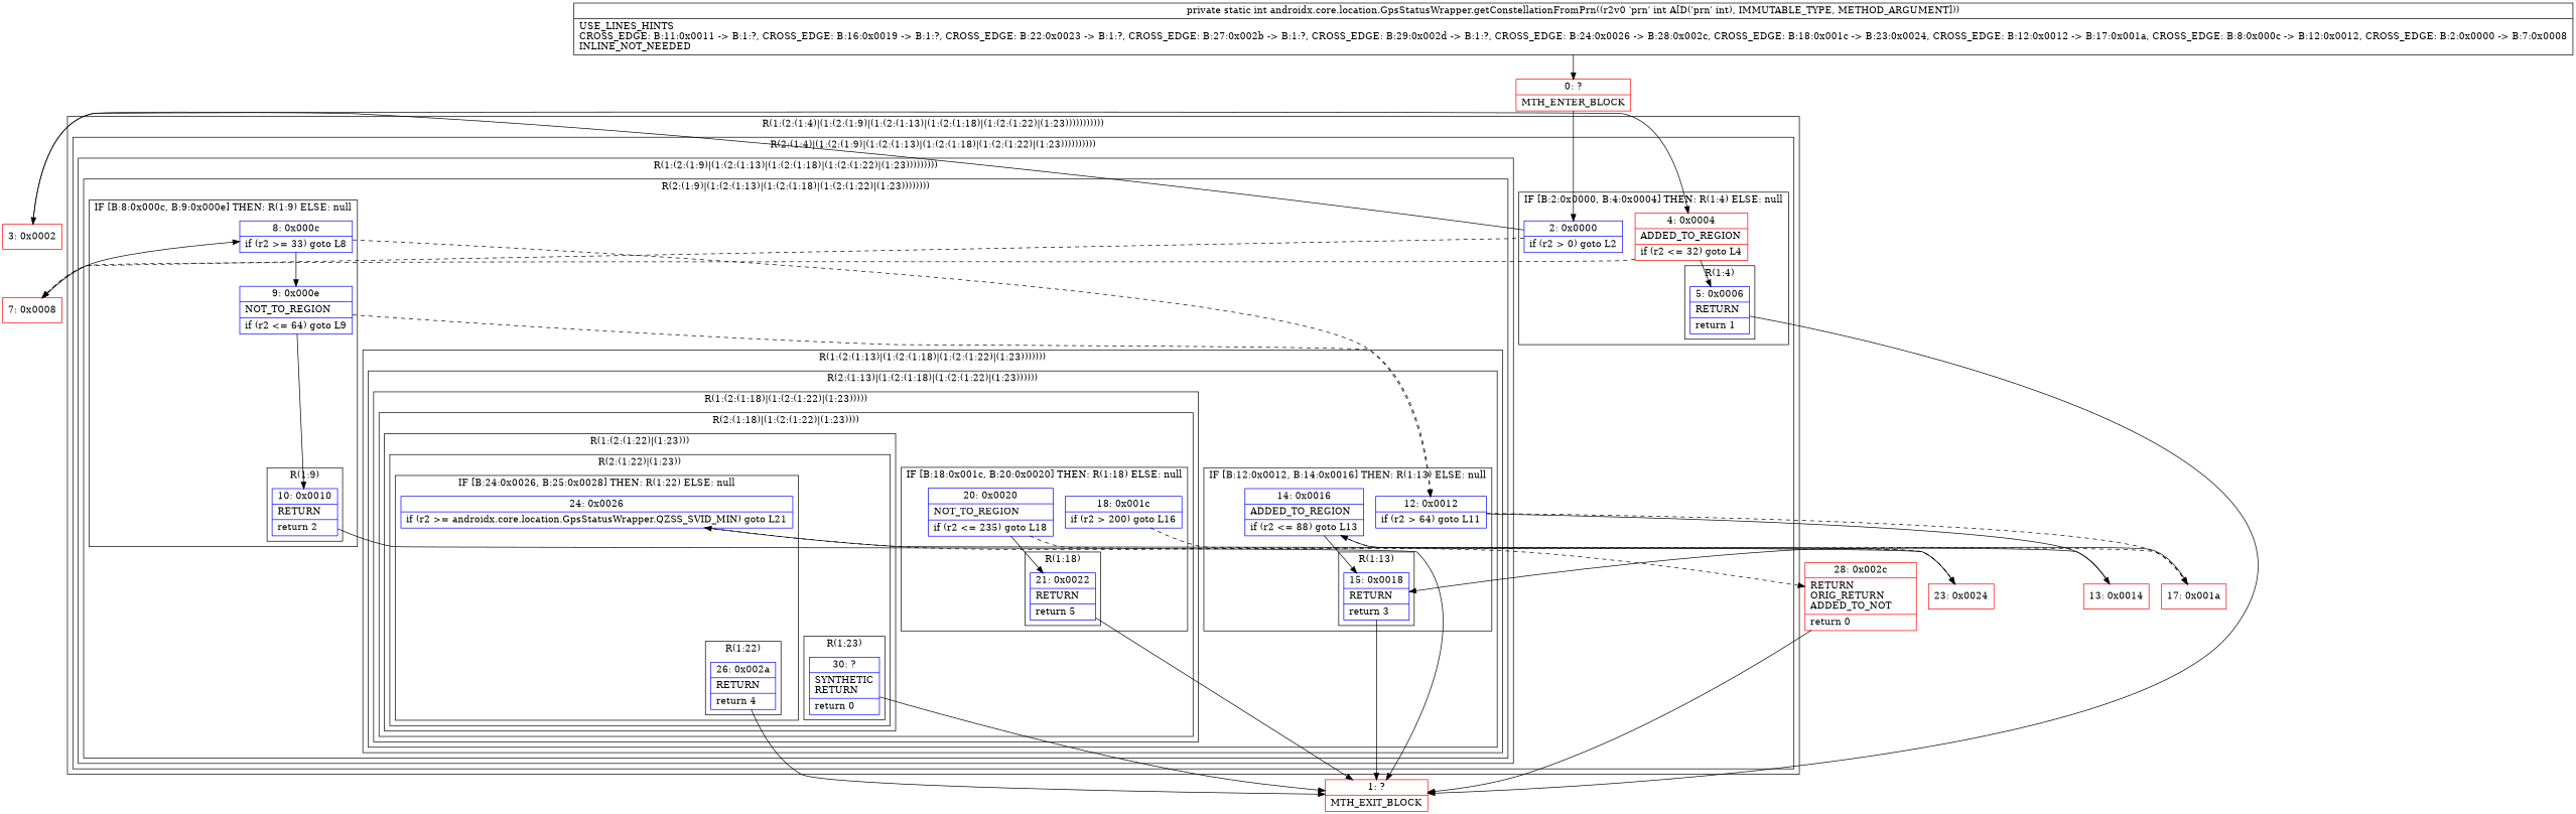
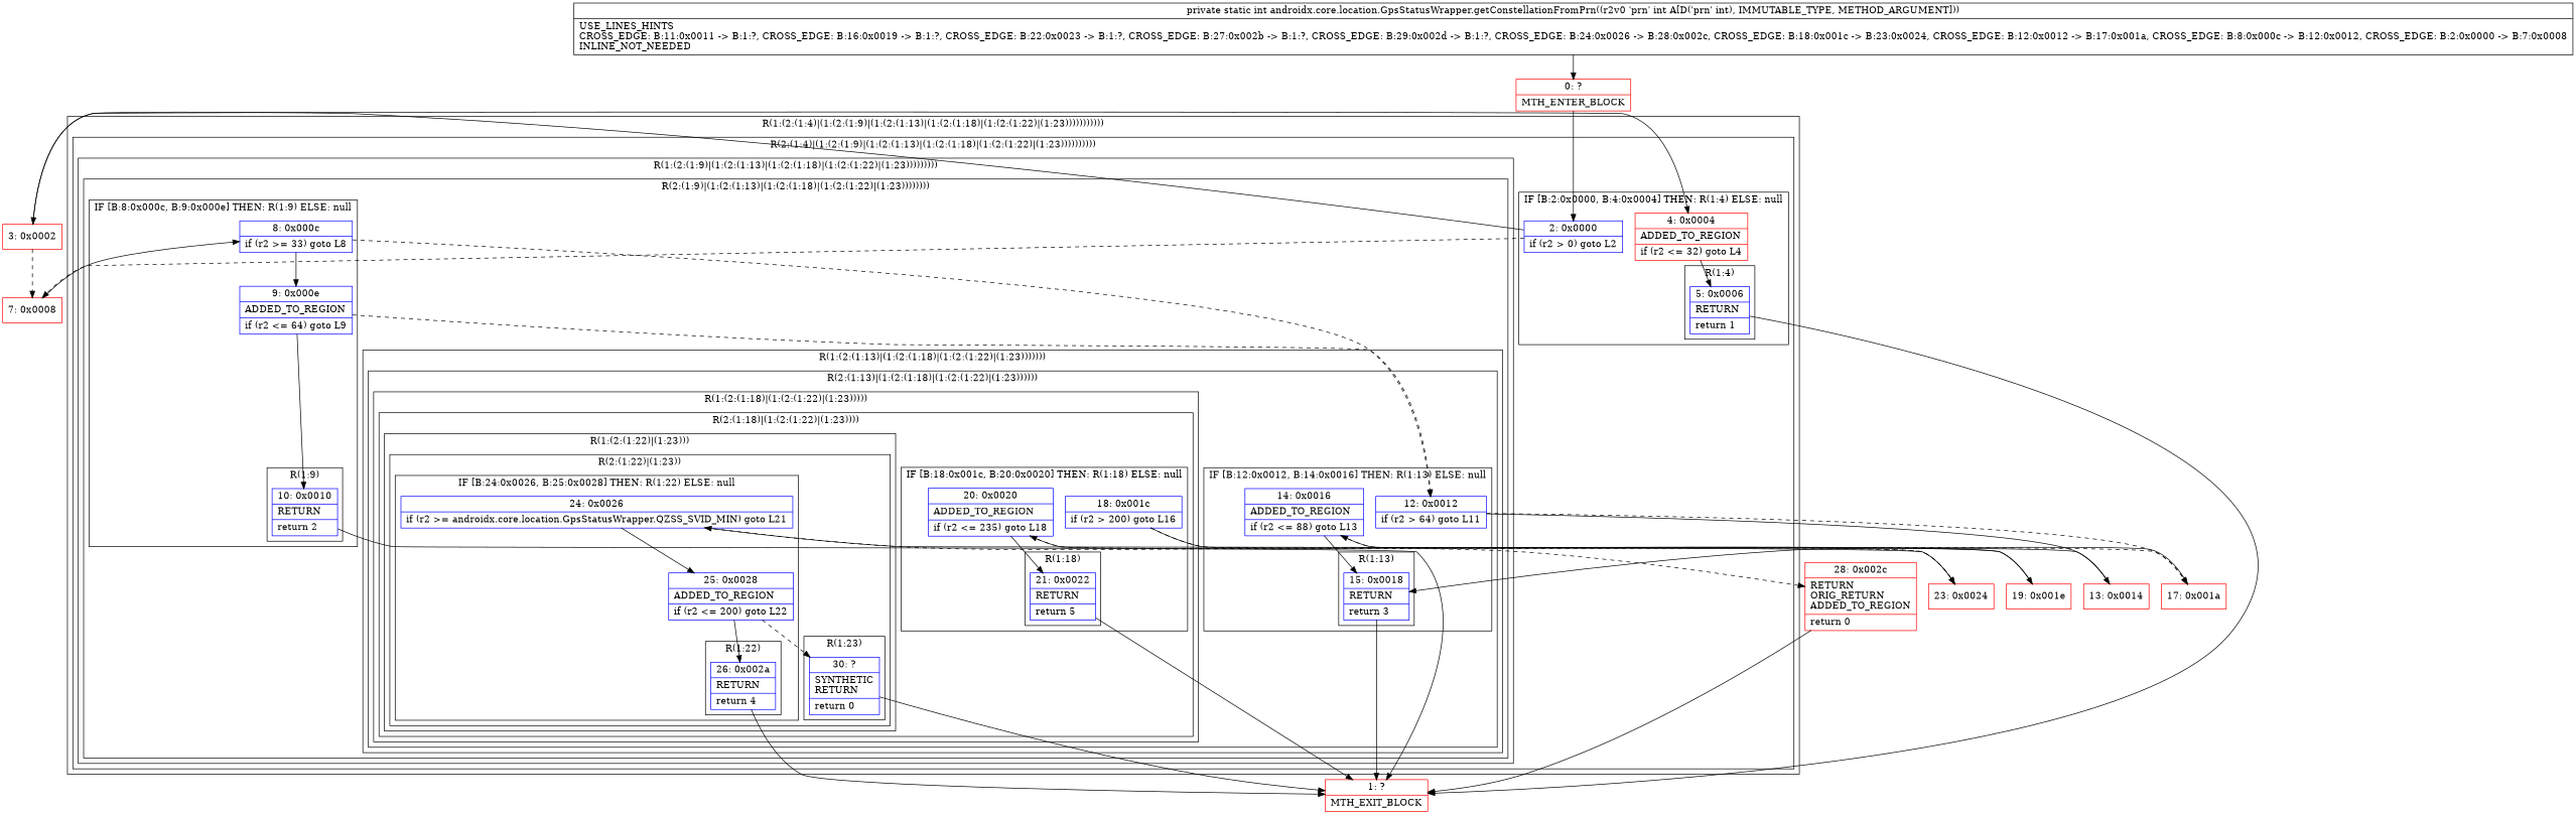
  digraph {
    node [color=blue shape=record]
    n1 [label="{5\:\ 0x0006|RETURN\l|return 1\l}"]
    n2 [label="{2\:\ 0x0000|if (r2 \> 0) goto L2\l}"]
    n3 [color=red label="{4\:\ 0x0004|ADDED_TO_REGION\l|if (r2 \<= 32) goto L4\l}"]
    n4 [label="{10\:\ 0x0010|RETURN\l|return 2\l}"]
    n5 [label="{8\:\ 0x000c|if (r2 \>= 33) goto L8\l}"]
-   n6 [label="{9\:\ 0x000e|NOT_TO_REGION\l|if (r2 \<= 64) goto L9\l}"]
+   n6 [label="{9\:\ 0x000e|ADDED_TO_REGION\l|if (r2 \<= 64) goto L9\l}"]
    n7 [label="{15\:\ 0x0018|RETURN\l|return 3\l}"]
    n8 [label="{12\:\ 0x0012|if (r2 \> 64) goto L11\l}"]
    n9 [label="{14\:\ 0x0016|ADDED_TO_REGION\l|if (r2 \<= 88) goto L13\l}"]
    n10 [label="{21\:\ 0x0022|RETURN\l|return 5\l}"]
    n11 [label="{18\:\ 0x001c|if (r2 \> 200) goto L16\l}"]
-   n12 [label="{20\:\ 0x0020|NOT_TO_REGION\l|if (r2 \<= 235) goto L18\l}"]
+   n12 [label="{20\:\ 0x0020|ADDED_TO_REGION\l|if (r2 \<= 235) goto L18\l}"]
    n13 [label="{26\:\ 0x002a|RETURN\l|return 4\l}"]
    n14 [label="{24\:\ 0x0026|if (r2 \>= androidx.core.location.GpsStatusWrapper.QZSS_SVID_MIN) goto L21\l}"]
+   n15 [label="{25\:\ 0x0028|ADDED_TO_REGION\l|if (r2 \<= 200) goto L22\l}"]
    n16 [label="{30\:\ ?|SYNTHETIC\lRETURN\l|return 0\l}"]
    n17 [color=red label="{1\:\ ?|MTH_EXIT_BLOCK\l}"]
    n18 [color=red label="{3\:\ 0x0002}"]
    n19 [color=red label="{7\:\ 0x0008}"]
    n20 [color=red label="{13\:\ 0x0014}"]
    n21 [color=red label="{17\:\ 0x001a}"]
+   n22 [color=red label="{19\:\ 0x001e}"]
    n23 [color=red label="{23\:\ 0x0024}"]
-   n24 [color=red label="{28\:\ 0x002c|RETURN\lORIG_RETURN\lADDED_TO_NOT\l|return 0\l}"]
+   n24 [color=red label="{28\:\ 0x002c|RETURN\lORIG_RETURN\lADDED_TO_REGION\l|return 0\l}"]
    n25 [color=red label="{0\:\ ?|MTH_ENTER_BLOCK\l}"]
    n26 [label="{private static int androidx.core.location.GpsStatusWrapper.getConstellationFromPrn((r2v0 'prn' int A[D('prn' int), IMMUTABLE_TYPE, METHOD_ARGUMENT]))  | USE_LINES_HINTS\lCROSS_EDGE: B:11:0x0011 \-\> B:1:?, CROSS_EDGE: B:16:0x0019 \-\> B:1:?, CROSS_EDGE: B:22:0x0023 \-\> B:1:?, CROSS_EDGE: B:27:0x002b \-\> B:1:?, CROSS_EDGE: B:29:0x002d \-\> B:1:?, CROSS_EDGE: B:24:0x0026 \-\> B:28:0x002c, CROSS_EDGE: B:18:0x001c \-\> B:23:0x0024, CROSS_EDGE: B:12:0x0012 \-\> B:17:0x001a, CROSS_EDGE: B:8:0x000c \-\> B:12:0x0012, CROSS_EDGE: B:2:0x0000 \-\> B:7:0x0008\lINLINE_NOT_NEEDED\l}" color=""]
    subgraph cluster_1 {
      label="R(1:(2:(1:4)|(1:(2:(1:9)|(1:(2:(1:13)|(1:(2:(1:18)|(1:(2:(1:22)|(1:23)))))))))))"
      subgraph cluster_2 {
        label="R(2:(1:4)|(1:(2:(1:9)|(1:(2:(1:13)|(1:(2:(1:18)|(1:(2:(1:22)|(1:23))))))))))"
        subgraph cluster_3 {
          label="IF [B:2:0x0000, B:4:0x0004] THEN: R(1:4) ELSE: null"
          n2
          n3
          subgraph cluster_4 {
            label="R(1:4)"
            n1
          }
        }
        subgraph cluster_5 {
          label="R(1:(2:(1:9)|(1:(2:(1:13)|(1:(2:(1:18)|(1:(2:(1:22)|(1:23)))))))))"
          subgraph cluster_6 {
            label="R(2:(1:9)|(1:(2:(1:13)|(1:(2:(1:18)|(1:(2:(1:22)|(1:23))))))))"
            subgraph cluster_7 {
              label="IF [B:8:0x000c, B:9:0x000e] THEN: R(1:9) ELSE: null"
              n5
              n6
              subgraph cluster_8 {
                label="R(1:9)"
                n4
              }
            }
            subgraph cluster_9 {
              label="R(1:(2:(1:13)|(1:(2:(1:18)|(1:(2:(1:22)|(1:23)))))))"
              subgraph cluster_10 {
                label="R(2:(1:13)|(1:(2:(1:18)|(1:(2:(1:22)|(1:23))))))"
                subgraph cluster_11 {
                  label="IF [B:12:0x0012, B:14:0x0016] THEN: R(1:13) ELSE: null"
                  n8
                  n9
                  subgraph cluster_12 {
                    label="R(1:13)"
                    n7
                  }
                }
                subgraph cluster_13 {
                  label="R(1:(2:(1:18)|(1:(2:(1:22)|(1:23)))))"
                  subgraph cluster_14 {
                    label="R(2:(1:18)|(1:(2:(1:22)|(1:23))))"
                    subgraph cluster_15 {
                      label="IF [B:18:0x001c, B:20:0x0020] THEN: R(1:18) ELSE: null"
                      n11
                      n12
                      subgraph cluster_16 {
                        label="R(1:18)"
                        n10
                      }
                    }
                    subgraph cluster_17 {
                      label="R(1:(2:(1:22)|(1:23)))"
                      subgraph cluster_18 {
                        label="R(2:(1:22)|(1:23))"
                        subgraph cluster_19 {
                          label="IF [B:24:0x0026, B:25:0x0028] THEN: R(1:22) ELSE: null"
                          n14
+                         n15
                          subgraph cluster_20 {
                            label="R(1:22)"
                            n13
                          }
                        }
                        subgraph cluster_21 {
                          label="R(1:23)"
                          n16
                        }
                      }
                    }
                  }
                }
              }
            }
          }
        }
      }
    }
    n1 -> n17
    n2 -> n18
    n2 -> n19 [style=dashed]
    n3 -> n1
-   n3 -> n19 [style=dashed]
+   n18 -> n19 [style=dashed]
    n4 -> n17
    n5 -> n6
    n5 -> n8 [style=dashed]
    n6 -> n4
    n6 -> n8 [style=dashed]
    n7 -> n17
    n8 -> n20
    n8 -> n21 [style=dashed]
    n9 -> n7
    n9 -> n21 [style=dashed]
    n10 -> n17
+   n11 -> n22
    n11 -> n23 [style=dashed]
    n12 -> n10
    n12 -> n23 [style=dashed]
    n13 -> n17
+   n14 -> n15
    n14 -> n24 [style=dashed]
+   n15 -> n13
+   n15 -> n16 [style=dashed]
    n16 -> n17
    n18 -> n3
    n19 -> n5
    n20 -> n9
    n21 -> n7
+   n22 -> n12
    n23 -> n14
    n24 -> n17
    n25 -> n2
    n26 -> n25
  }
